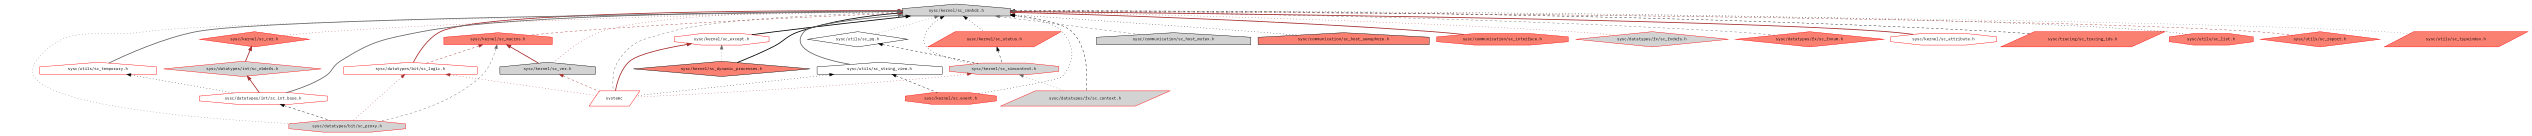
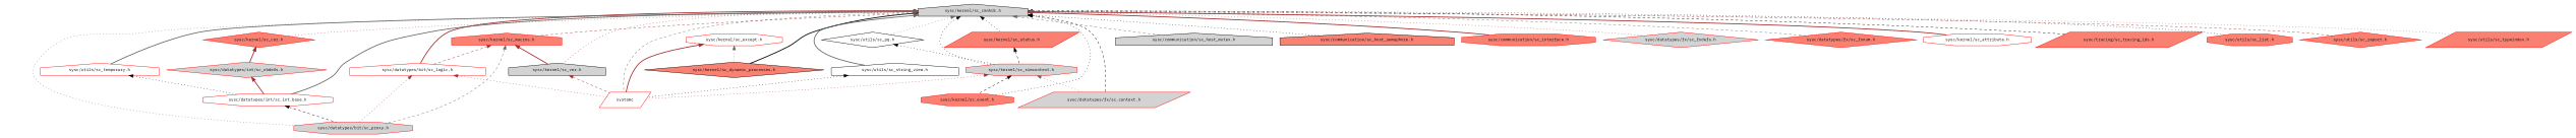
  digraph {
    fontname="IBM Plex Mono"
    node [color=red fillcolor=salmon fontname="IBM Plex Mono" fontsize=10 shape=house style=filled]
    edge [color=brown dir=back fontname="IBM Plex Mono" fontsize=10 labelfontname=FreeSans labelfontsize=10 style=dotted]
    n1 [color=black fillcolor=lightgrey fontcolor=black height=0.2 label="sysc/kernel/sc_cmnhdr.h" width=0.4]
    n2 [fillcolor=white height=0.2 label=systemc shape=parallelogram width=0.4]
    n3 [color=black fillcolor=lightgrey height=0.2 label="sysc/communication/sc_host_mutex.h" width=0.4]
    n4 [color=black height=0.2 label="sysc/communication/sc_host_semaphore.h" width=0.4]
    n5 [height=0.2 label="sysc/communication/sc_interface.h" shape=octagon width=0.4]
    n6 [fillcolor=white height=0.2 label="sysc/datatypes/bit/sc_logic.h" width=0.4]
    n7 [fillcolor=lightgrey height=0.2 label="sysc/datatypes/bit/sc_proxy.h" shape=octagon width=0.4]
    n8 [fillcolor=lightgrey height=0.2 label="sysc/datatypes/fx/sc_context.h" shape=parallelogram width=0.4]
    n9 [fillcolor=lightgrey height=0.2 label="sysc/datatypes/fx/sc_fxdefs.h" shape=diamond width=0.4]
    n10 [height=0.2 label="sysc/datatypes/fx/sc_fxnum.h" shape=diamond width=0.4]
    n11 [fillcolor=white height=0.2 label="sysc/datatypes/int/sc_int_base.h" shape=octagon width=0.4]
    n12 [fillcolor=white height=0.2 label="sysc/kernel/sc_attribute.h" shape=octagon width=0.4]
    n13 [height=0.2 label="sysc/kernel/sc_cor.h" shape=diamond width=0.4]
    n14 [color=black height=0.2 label="sysc/kernel/sc_dynamic_processes.h" shape=diamond width=0.4]
    n15 [height=0.2 label="sysc/kernel/sc_event.h" shape=octagon width=0.4]
    n16 [fillcolor=white height=0.2 label="sysc/kernel/sc_except.h" shape=octagon width=0.4]
    n17 [height=0.2 label="sysc/kernel/sc_macros.h" width=0.4]
    n18 [color=black fillcolor=lightgrey height=0.2 label="sysc/kernel/sc_ver.h" width=0.4]
    n19 [fillcolor=lightgrey height=0.2 label="sysc/kernel/sc_simcontext.h" shape=octagon width=0.4]
    n20 [height=0.2 label="sysc/kernel/sc_status.h" shape=parallelogram width=0.4]
    n21 [height=0.2 label="sysc/tracing/sc_tracing_ids.h" shape=parallelogram width=0.4]
    n22 [height=0.2 label="sysc/utils/sc_list.h" shape=octagon width=0.4]
    n23 [color=black fillcolor=white height=0.2 label="sysc/utils/sc_pq.h" shape=diamond width=0.4]
    n24 [height=0.2 label="sysc/utils/sc_report.h" shape=diamond width=0.4]
    n25 [color=black fillcolor=white height=0.2 label="sysc/utils/sc_string_view.h" width=0.4]
    n26 [fillcolor=white height=0.2 label="sysc/utils/sc_temporary.h" width=0.4]
    n27 [height=0.2 label="sysc/utils/sc_typeindex.h" shape=parallelogram width=0.4]
    n28 [fillcolor=lightgrey height=0.2 label="sysc/datatypes/int/sc_nbdefs.h" shape=diamond width=0.4]
    n1 -> n2 [color=gray40 style=dashed]
    n1 -> n3 [color=gray40 style=dashed]
    n1 -> n4 [color=black]
    n1 -> n5 [style=bold]
    n1 -> n6 [style=bold]
    n1 -> n7 [color=gray40]
    n1 -> n8 [color=black style=dashed]
    n1 -> n9
    n1 -> n10 [color=gray40 style=dashed]
    n1 -> n11 [color=gray40 style=bold]
    n1 -> n12 [style=bold]
    n1 -> n13
    n1 -> n14 [color=black style=bold]
    n1 -> n15 [color=black]
-   n1 -> n16 [color=black style=bold]
    n1 -> n17 [style=dashed]
    n1 -> n18
    n1 -> n19 [color=black]
    n1 -> n20 [color=black]
    n1 -> n21 [color=black style=dashed]
    n1 -> n22 [color=black]
    n1 -> n23 [color=gray40]
    n1 -> n24 [style=dashed]
    n1 -> n25 [color=gray40 style=bold]
    n1 -> n26 [color=gray40 style=bold]
    n1 -> n27 [color=gray40]
    n6 -> n2
    n6 -> n7
    n11 -> n7 [color=black style=dashed]
    n13 -> n28 [style=bold]
    n16 -> n2 [style=bold]
    n16 -> n14 [color=gray40]
    n17 -> n6 [style=dashed]
    n17 -> n7 [color=gray40 style=dashed]
    n17 -> n18 [style=bold]
    n18 -> n2 [style=dashed]
    n19 -> n2
    n19 -> n8 [color=gray40]
-   n25 -> n15 [color=black style=dashed]
+   n19 -> n15 [color=black style=dashed]
    n20 -> n19 [color=black style=dashed]
-   n23 -> n19 [color=black style=dashed]
+   n23 -> n19 [color=black]
    n25 -> n2 [color=black]
    n26 -> n11 [color=black]
    n28 -> n11 [style=bold]
  }
